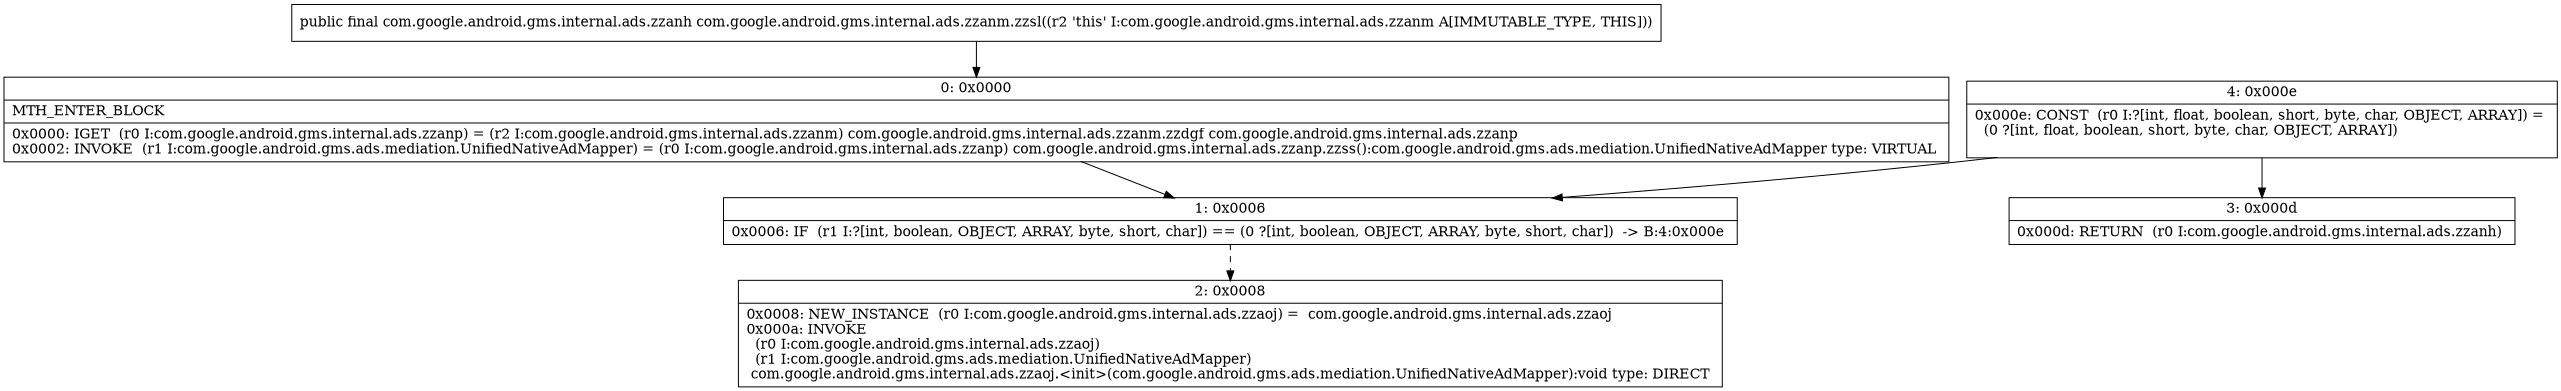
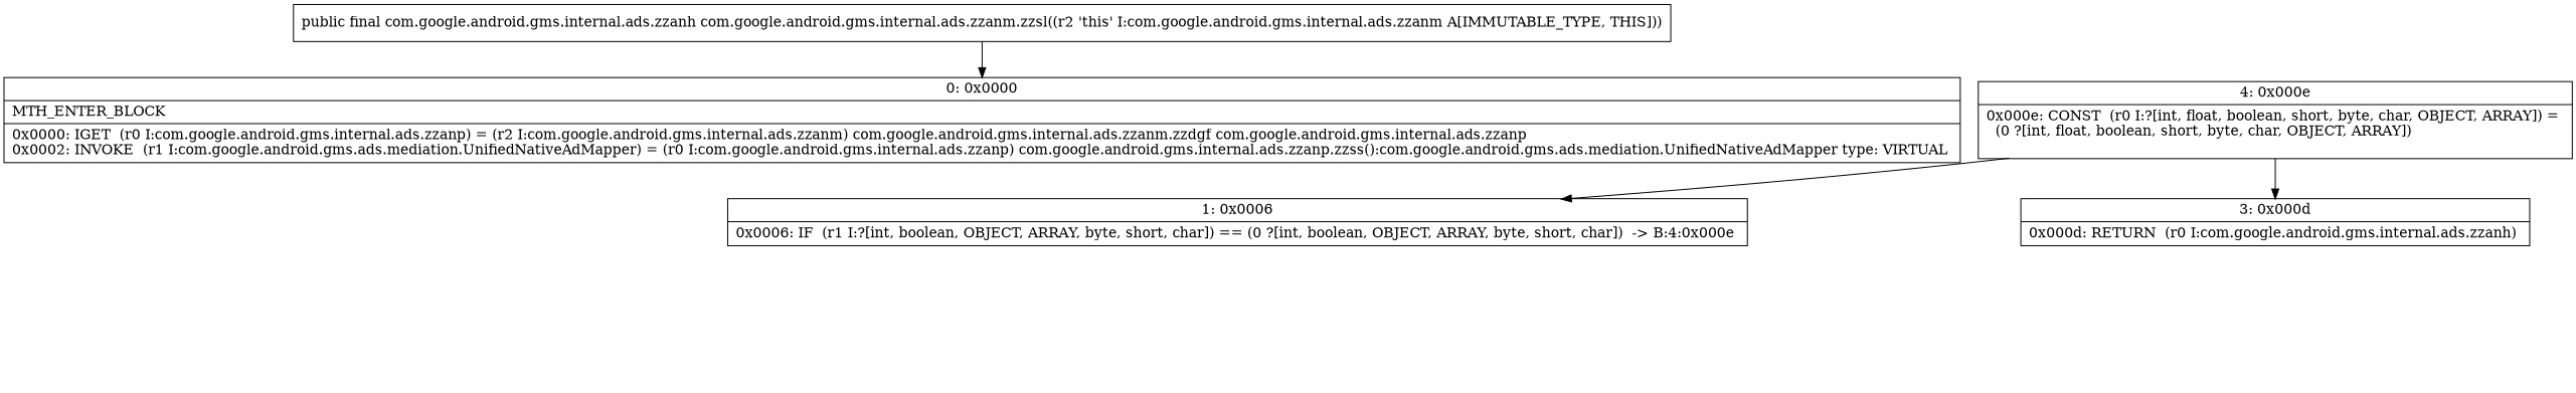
  digraph {
    node [shape=record]
    n1 [label="{0\:\ 0x0000|MTH_ENTER_BLOCK\l|0x0000: IGET  (r0 I:com.google.android.gms.internal.ads.zzanp) = (r2 I:com.google.android.gms.internal.ads.zzanm) com.google.android.gms.internal.ads.zzanm.zzdgf com.google.android.gms.internal.ads.zzanp \l0x0002: INVOKE  (r1 I:com.google.android.gms.ads.mediation.UnifiedNativeAdMapper) = (r0 I:com.google.android.gms.internal.ads.zzanp) com.google.android.gms.internal.ads.zzanp.zzss():com.google.android.gms.ads.mediation.UnifiedNativeAdMapper type: VIRTUAL \l}"]
    n2 [label="{1\:\ 0x0006|0x0006: IF  (r1 I:?[int, boolean, OBJECT, ARRAY, byte, short, char]) == (0 ?[int, boolean, OBJECT, ARRAY, byte, short, char])  \-\> B:4:0x000e \l}"]
-   n3 [label="{2\:\ 0x0008|0x0008: NEW_INSTANCE  (r0 I:com.google.android.gms.internal.ads.zzaoj) =  com.google.android.gms.internal.ads.zzaoj \l0x000a: INVOKE  \l  (r0 I:com.google.android.gms.internal.ads.zzaoj)\l  (r1 I:com.google.android.gms.ads.mediation.UnifiedNativeAdMapper)\l com.google.android.gms.internal.ads.zzaoj.\<init\>(com.google.android.gms.ads.mediation.UnifiedNativeAdMapper):void type: DIRECT \l}"]
    n4 [label="{4\:\ 0x000e|0x000e: CONST  (r0 I:?[int, float, boolean, short, byte, char, OBJECT, ARRAY]) = \l  (0 ?[int, float, boolean, short, byte, char, OBJECT, ARRAY])\l \l}"]
    n5 [label="{3\:\ 0x000d|0x000d: RETURN  (r0 I:com.google.android.gms.internal.ads.zzanh) \l}"]
    n6 [label="{public final com.google.android.gms.internal.ads.zzanh com.google.android.gms.internal.ads.zzanm.zzsl((r2 'this' I:com.google.android.gms.internal.ads.zzanm A[IMMUTABLE_TYPE, THIS])) }"]
-   n1 -> n2
-   n2 -> n3 [style=dashed]
    n4 -> n2
    n4 -> n5
    n6 -> n1
  }
